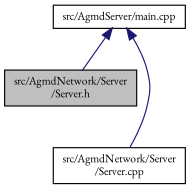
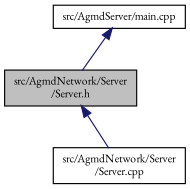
  digraph {
    fontname="EB Garamond"
    node [color=black fillcolor=white fontname="EB Garamond" fontsize=10 shape=record style=filled]
    edge [color=midnightblue dir=back fontname="EB Garamond" fontsize=10 labelfontname=Helvetica labelfontsize=10 style=solid]
    n1 [fillcolor=grey75 fontcolor=black height=0.2 label="src/AgmdNetwork/Server\l/Server.h" width=0.4]
    n2 [height=0.2 label="src/AgmdNetwork/Server\l/Server.cpp" width=0.4]
    n3 [height=0.2 label="src/AgmdServer/main.cpp" width=0.4]
-   n3 -> n2
+   n1 -> n2
    n3 -> n1
  }
